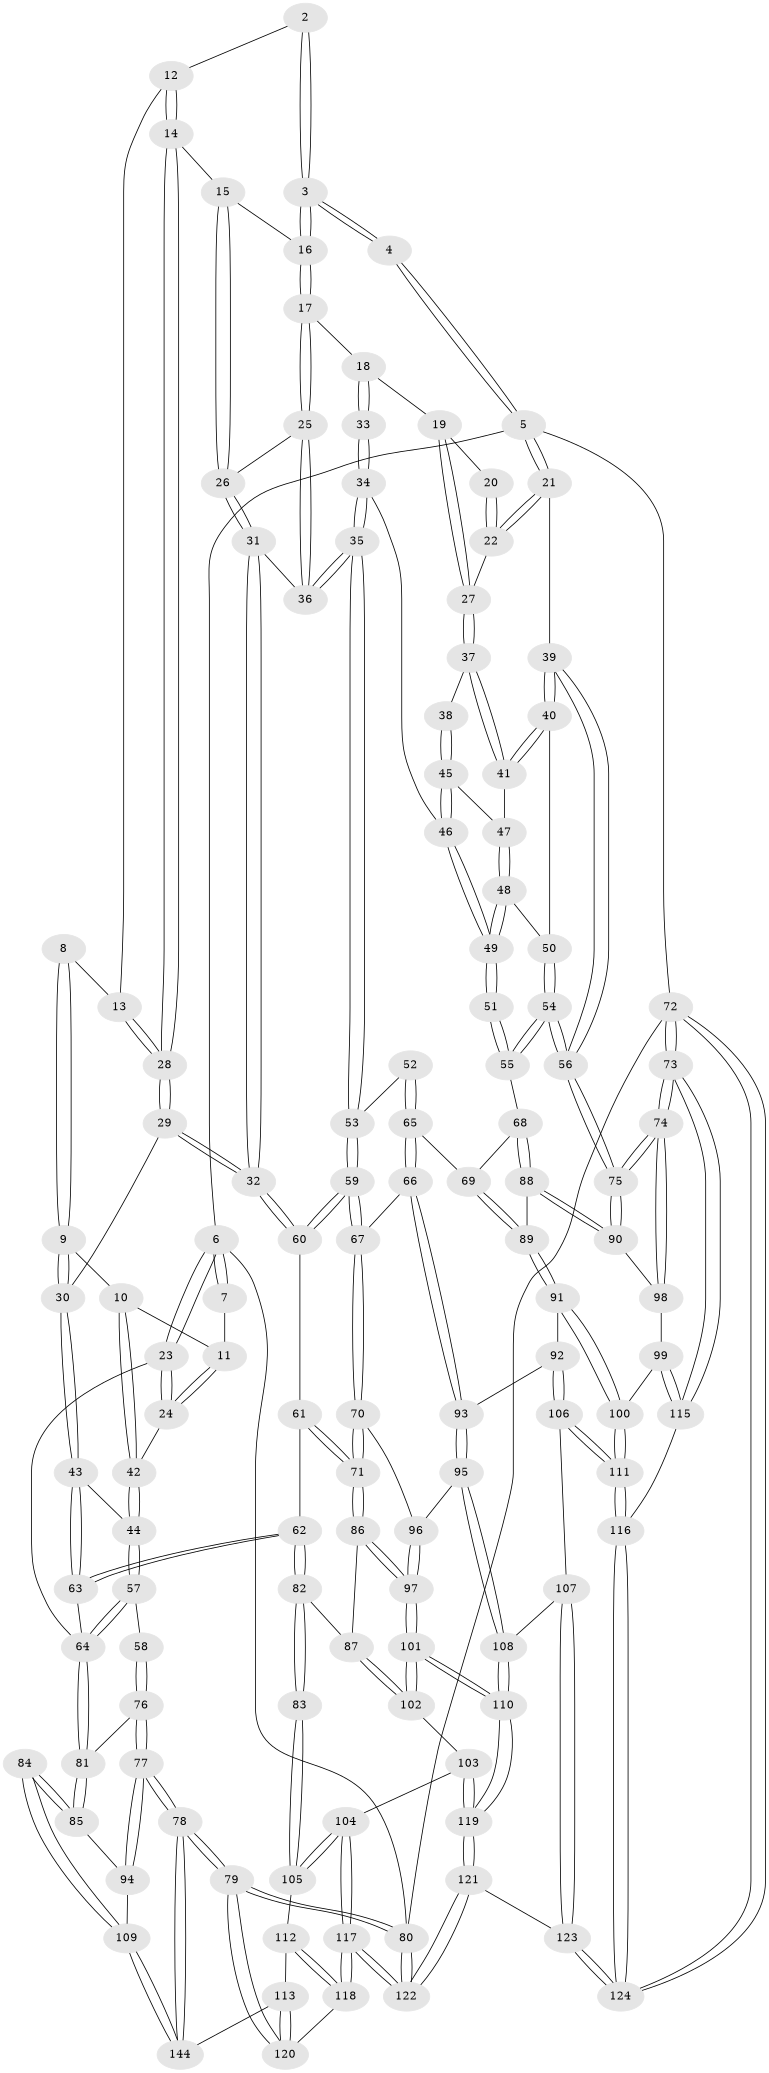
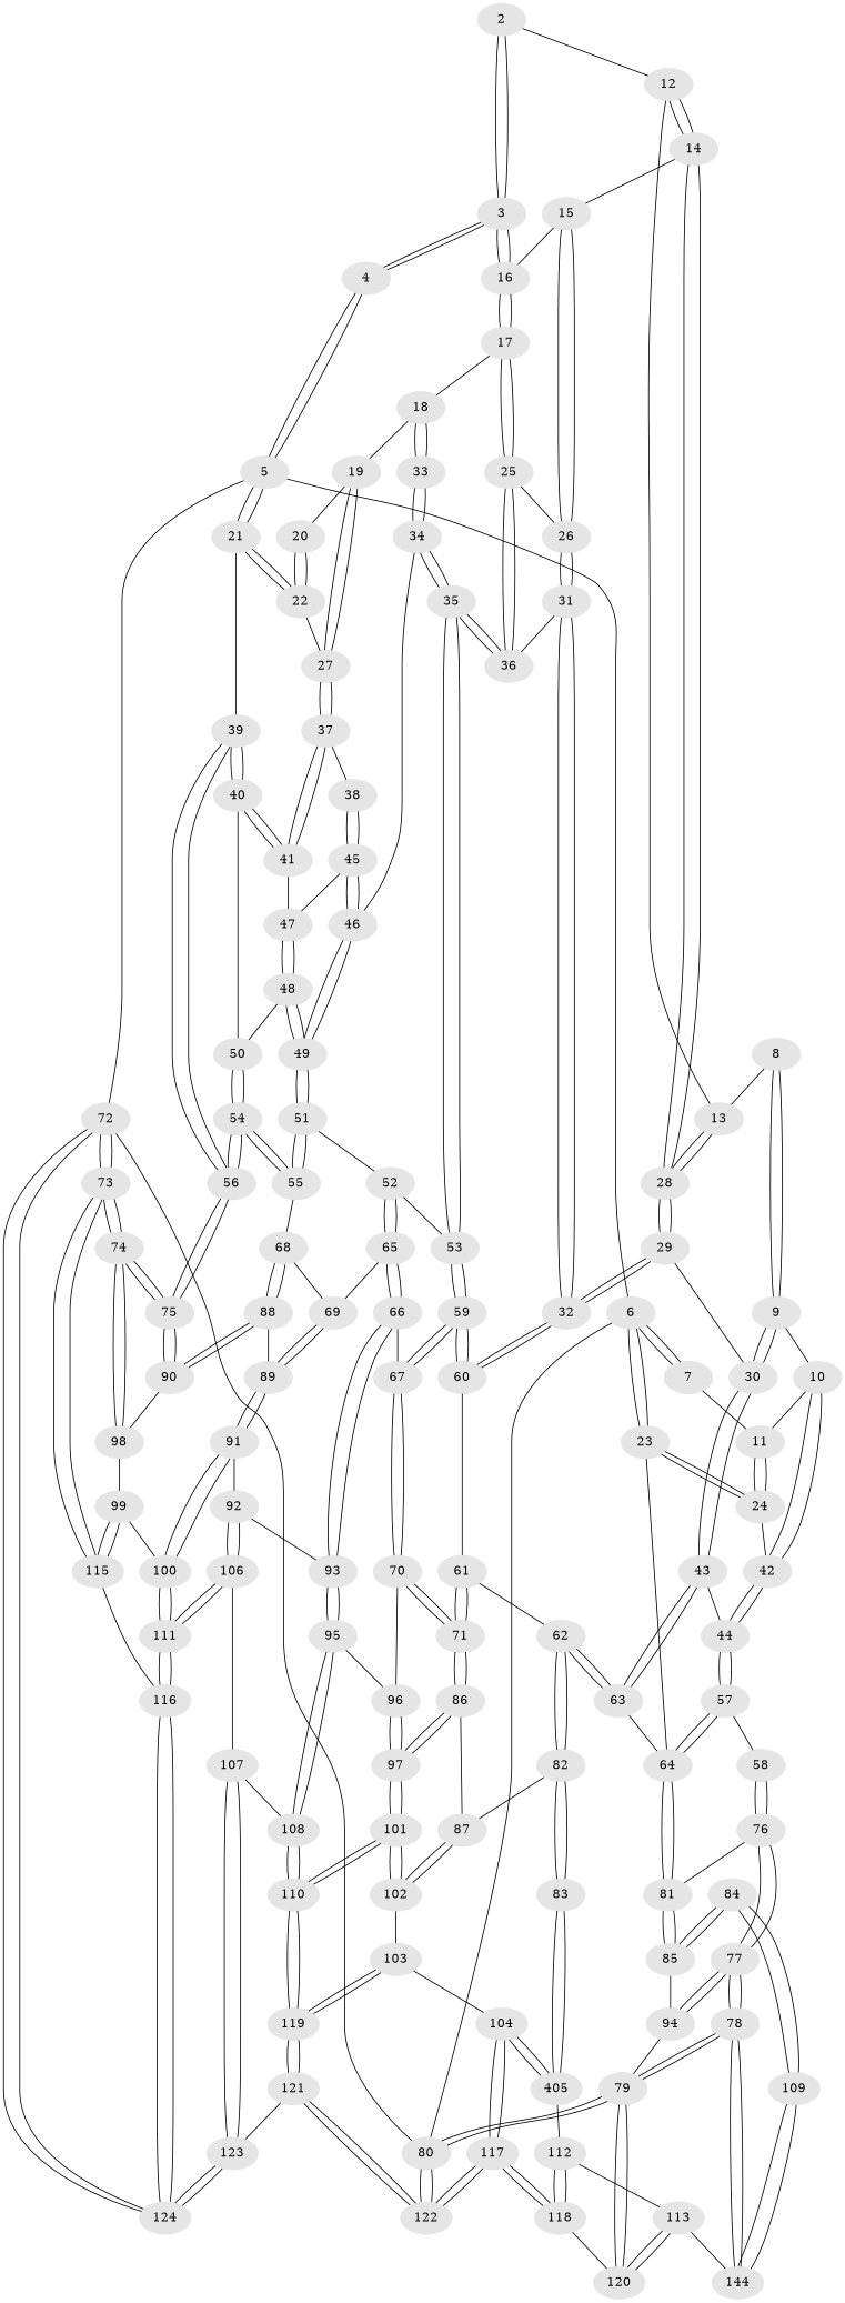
  graph {
    node [color=gray90 style=filled]
    2
    3
    12
    8
    9
    13
    4
    16
    14
    5
    17
    6
    21
    72
    7
    23
    80
    22
    39
    73
    124
    11
    24
    64
    122
    10
    30
    28
    42
    43
    44
    15
    29
    26
    31
    18
    25
    19
    33
    36
    20
    27
    34
    37
    40
    56
    58
    76
    32
    38
    41
    60
    63
    61
    35
    46
    45
    53
    49
    59
    47
    50
    75
    54
    48
    57
    51
    52
    55
    65
    68
    66
    69
    67
    88
    90
    81
    77
    70
    62
    71
    82
    86
    83
    87
    85
    93
    89
    95
    96
    91
    97
    74
    115
    98
    116
    99
    78
    94
    79
    n101 [label=144]
    109
    120
-   105
+   105 [label=405]
    102
    84
    112
    101
    103
    92
    100
    106
    111
    107
    108
    110
    119
    104
    117
    121
    118
    113
    123
    2 -- 3
    2 -- 3
    2 -- 12
    3 -- 4
    3 -- 4
    3 -- 16
    3 -- 16
    12 -- 13
    12 -- 14
    12 -- 14
    8 -- 9
    8 -- 9
    8 -- 13
    9 -- 10
    9 -- 30
    9 -- 30
    13 -- 28
    13 -- 28
    4 -- 5
    4 -- 5
    16 -- 17
    16 -- 17
    14 -- 28
    14 -- 28
    14 -- 15
    5 -- 6
    5 -- 21
    5 -- 21
    5 -- 72
    17 -- 18
    17 -- 25
    17 -- 25
    6 -- 7
    6 -- 7
    6 -- 23
    6 -- 23
    6 -- 80
    21 -- 22
    21 -- 22
    21 -- 39
    72 -- 80
    72 -- 73
    72 -- 73
    72 -- 124
    72 -- 124
    7 -- 11
    23 -- 24
    23 -- 24
    23 -- 64
    80 -- 122
    80 -- 122
    22 -- 27
    39 -- 40
    39 -- 40
    39 -- 56
    39 -- 56
    73 -- 74
    73 -- 74
    73 -- 115
    73 -- 115
    11 -- 24
    11 -- 24
    24 -- 42
    64 -- 81
    64 -- 81
    10 -- 11
    10 -- 42
    10 -- 42
    30 -- 43
    30 -- 43
    28 -- 29
    28 -- 29
    42 -- 44
    42 -- 44
    43 -- 44
    43 -- 63
    43 -- 63
    44 -- 57
    44 -- 57
    15 -- 16
    15 -- 26
    15 -- 26
    29 -- 30
    29 -- 32
    29 -- 32
    26 -- 31
    26 -- 31
    31 -- 36
    31 -- 32
    31 -- 32
    18 -- 19
    18 -- 33
    18 -- 33
    25 -- 26
    25 -- 36
    25 -- 36
    19 -- 20
    19 -- 27
    19 -- 27
    33 -- 34
    33 -- 34
    20 -- 22
    20 -- 22
    27 -- 37
    27 -- 37
    34 -- 35
    34 -- 35
    34 -- 46
    37 -- 38
    37 -- 41
    37 -- 41
    40 -- 41
    40 -- 41
    40 -- 50
    56 -- 75
    56 -- 75
    58 -- 76
    58 -- 76
    76 -- 81
    76 -- 77
    76 -- 77
    32 -- 60
    32 -- 60
    38 -- 45
    38 -- 45
    41 -- 47
    60 -- 61
    63 -- 64
    61 -- 62
    61 -- 71
    61 -- 71
    35 -- 36
    35 -- 36
    35 -- 53
    35 -- 53
    46 -- 49
    46 -- 49
    45 -- 46
    45 -- 46
    45 -- 47
    53 -- 59
    53 -- 59
    49 -- 51
    49 -- 51
    59 -- 60
    59 -- 60
    59 -- 67
    59 -- 67
    47 -- 48
    47 -- 48
    50 -- 54
    50 -- 54
    75 -- 90
    75 -- 90
    54 -- 56
    54 -- 56
    54 -- 55
    54 -- 55
    48 -- 49
    48 -- 49
    48 -- 50
    57 -- 64
    57 -- 64
    57 -- 58
+   51 -- 52
    51 -- 55
    51 -- 55
    52 -- 53
    52 -- 65
    52 -- 65
    55 -- 68
    65 -- 66
    65 -- 66
    65 -- 69
    68 -- 69
    68 -- 88
    68 -- 88
    66 -- 67
    66 -- 93
    66 -- 93
    69 -- 89
    69 -- 89
    67 -- 70
    67 -- 70
    88 -- 90
    88 -- 90
    88 -- 89
    90 -- 98
    81 -- 85
    81 -- 85
    77 -- 78
    77 -- 78
    77 -- 94
    77 -- 94
    70 -- 71
    70 -- 71
    70 -- 96
    62 -- 63
    62 -- 63
    62 -- 82
    62 -- 82
    71 -- 86
    71 -- 86
    82 -- 83
    82 -- 83
    82 -- 87
    86 -- 87
    86 -- 97
    86 -- 97
    83 -- 105
    83 -- 105
    87 -- 102
    87 -- 102
    85 -- 94
    93 -- 95
    93 -- 95
    89 -- 91
    89 -- 91
    95 -- 96
    95 -- 108
    95 -- 108
    96 -- 97
    96 -- 97
    91 -- 92
    91 -- 100
    91 -- 100
    97 -- 101
    97 -- 101
    74 -- 75
    74 -- 75
    74 -- 98
    74 -- 98
    115 -- 116
    98 -- 99
    116 -- 124
    116 -- 124
    99 -- 115
    99 -- 115
    99 -- 100
    78 -- 79
    78 -- 79
    78 -- n101
    78 -- n101
-   94 -- 109
+   94 -- 79
    79 -- 80
    79 -- 80
    79 -- 120
    79 -- 120
    109 -- n101
    109 -- n101
    105 -- 112
    102 -- 103
    84 -- 85
    84 -- 85
    84 -- 109
    84 -- 109
    112 -- 118
    112 -- 118
    112 -- 113
    101 -- 102
    101 -- 102
    101 -- 110
    101 -- 110
    103 -- 119
    103 -- 119
    103 -- 104
    92 -- 93
    92 -- 106
    92 -- 106
    100 -- 111
    100 -- 111
    106 -- 111
    106 -- 111
    106 -- 107
    111 -- 116
    111 -- 116
    107 -- 108
    107 -- 123
    107 -- 123
    108 -- 110
    108 -- 110
    110 -- 119
    110 -- 119
    119 -- 121
    119 -- 121
    104 -- 105
    104 -- 105
    104 -- 117
    104 -- 117
    117 -- 122
    117 -- 122
    117 -- 118
    117 -- 118
    121 -- 122
    121 -- 122
    121 -- 123
    118 -- 120
    113 -- n101
    113 -- 120
    113 -- 120
    123 -- 124
    123 -- 124
  }
